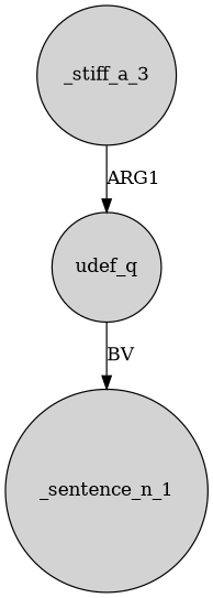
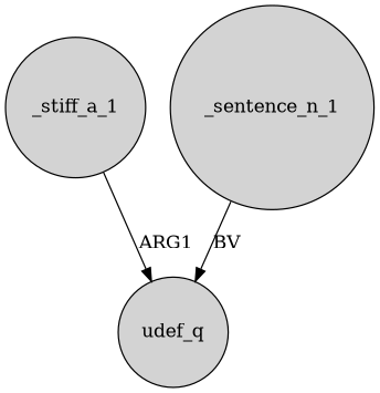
  digraph {
    node [shape=circle style=filled]
-   _stiff_a_1 [label=_stiff_a_3]
+   _stiff_a_1
    udef_q
    _sentence_n_1
    _stiff_a_1 -> udef_q [label=ARG1]
-   udef_q -> _sentence_n_1 [label=BV]
+   _sentence_n_1 -> udef_q [label=BV]
  }
